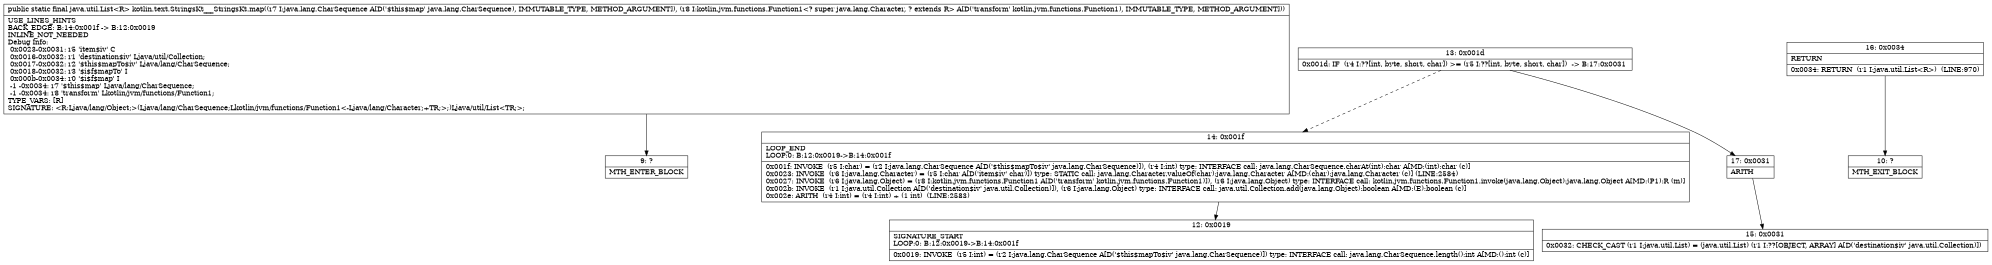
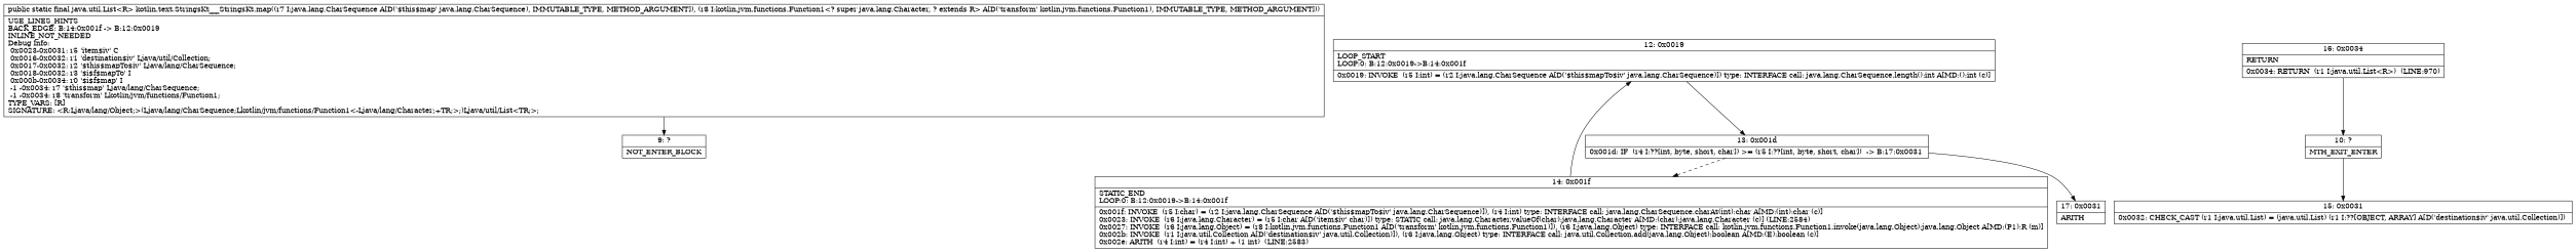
  digraph {
    node [shape=record]
-   n1 [label="{9\:\ ?|MTH_ENTER_BLOCK\l}"]
-   n2 [label="{12\:\ 0x0019|SIGNATURE_START\lLOOP:0: B:12:0x0019\-\>B:14:0x001f\l|0x0019: INVOKE  (r5 I:int) = (r2 I:java.lang.CharSequence A[D('$this$mapTo$iv' java.lang.CharSequence)]) type: INTERFACE call: java.lang.CharSequence.length():int A[MD:():int (c)]\l}"]
+   n1 [label="{9\:\ ?|NOT_ENTER_BLOCK\l}"]
+   n2 [label="{12\:\ 0x0019|LOOP_START\lLOOP:0: B:12:0x0019\-\>B:14:0x001f\l|0x0019: INVOKE  (r5 I:int) = (r2 I:java.lang.CharSequence A[D('$this$mapTo$iv' java.lang.CharSequence)]) type: INTERFACE call: java.lang.CharSequence.length():int A[MD:():int (c)]\l}"]
    n3 [label="{13\:\ 0x001d|0x001d: IF  (r4 I:??[int, byte, short, char]) \>= (r5 I:??[int, byte, short, char])  \-\> B:17:0x0031 \l}"]
-   n4 [label="{14\:\ 0x001f|LOOP_END\lLOOP:0: B:12:0x0019\-\>B:14:0x001f\l|0x001f: INVOKE  (r5 I:char) = (r2 I:java.lang.CharSequence A[D('$this$mapTo$iv' java.lang.CharSequence)]), (r4 I:int) type: INTERFACE call: java.lang.CharSequence.charAt(int):char A[MD:(int):char (c)]\l0x0023: INVOKE  (r6 I:java.lang.Character) = (r5 I:char A[D('item$iv' char)]) type: STATIC call: java.lang.Character.valueOf(char):java.lang.Character A[MD:(char):java.lang.Character (c)] (LINE:2584)\l0x0027: INVOKE  (r6 I:java.lang.Object) = (r8 I:kotlin.jvm.functions.Function1 A[D('transform' kotlin.jvm.functions.Function1)]), (r6 I:java.lang.Object) type: INTERFACE call: kotlin.jvm.functions.Function1.invoke(java.lang.Object):java.lang.Object A[MD:(P1):R (m)]\l0x002b: INVOKE  (r1 I:java.util.Collection A[D('destination$iv' java.util.Collection)]), (r6 I:java.lang.Object) type: INTERFACE call: java.util.Collection.add(java.lang.Object):boolean A[MD:(E):boolean (c)]\l0x002e: ARITH  (r4 I:int) = (r4 I:int) + (1 int)  (LINE:2583)\l}"]
+   n4 [label="{14\:\ 0x001f|STATIC_END\lLOOP:0: B:12:0x0019\-\>B:14:0x001f\l|0x001f: INVOKE  (r5 I:char) = (r2 I:java.lang.CharSequence A[D('$this$mapTo$iv' java.lang.CharSequence)]), (r4 I:int) type: INTERFACE call: java.lang.CharSequence.charAt(int):char A[MD:(int):char (c)]\l0x0023: INVOKE  (r6 I:java.lang.Character) = (r5 I:char A[D('item$iv' char)]) type: STATIC call: java.lang.Character.valueOf(char):java.lang.Character A[MD:(char):java.lang.Character (c)] (LINE:2584)\l0x0027: INVOKE  (r6 I:java.lang.Object) = (r8 I:kotlin.jvm.functions.Function1 A[D('transform' kotlin.jvm.functions.Function1)]), (r6 I:java.lang.Object) type: INTERFACE call: kotlin.jvm.functions.Function1.invoke(java.lang.Object):java.lang.Object A[MD:(P1):R (m)]\l0x002b: INVOKE  (r1 I:java.util.Collection A[D('destination$iv' java.util.Collection)]), (r6 I:java.lang.Object) type: INTERFACE call: java.util.Collection.add(java.lang.Object):boolean A[MD:(E):boolean (c)]\l0x002e: ARITH  (r4 I:int) = (r4 I:int) + (1 int)  (LINE:2583)\l}"]
    n5 [label="{17\:\ 0x0031|ARITH\l}"]
    n6 [label="{15\:\ 0x0031|0x0032: CHECK_CAST (r1 I:java.util.List) = (java.util.List) (r1 I:??[OBJECT, ARRAY] A[D('destination$iv' java.util.Collection)]) \l}"]
    n7 [label="{16\:\ 0x0034|RETURN\l|0x0034: RETURN  (r1 I:java.util.List\<R\>)  (LINE:970)\l}"]
-   n8 [label="{10\:\ ?|MTH_EXIT_BLOCK\l}"]
+   n8 [label="{10\:\ ?|MTH_EXIT_ENTER\l}"]
    n9 [label="{public static final java.util.List\<R\> kotlin.text.StringsKt___StringsKt.map((r7 I:java.lang.CharSequence A[D('$this$map' java.lang.CharSequence), IMMUTABLE_TYPE, METHOD_ARGUMENT]), (r8 I:kotlin.jvm.functions.Function1\<? super java.lang.Character, ? extends R\> A[D('transform' kotlin.jvm.functions.Function1), IMMUTABLE_TYPE, METHOD_ARGUMENT]))  | USE_LINES_HINTS\lBACK_EDGE: B:14:0x001f \-\> B:12:0x0019\lINLINE_NOT_NEEDED\lDebug Info:\l  0x0023\-0x0031: r5 'item$iv' C\l  0x0016\-0x0032: r1 'destination$iv' Ljava\/util\/Collection;\l  0x0017\-0x0032: r2 '$this$mapTo$iv' Ljava\/lang\/CharSequence;\l  0x0018\-0x0032: r3 '$i$f$mapTo' I\l  0x000b\-0x0034: r0 '$i$f$map' I\l  \-1 \-0x0034: r7 '$this$map' Ljava\/lang\/CharSequence;\l  \-1 \-0x0034: r8 'transform' Lkotlin\/jvm\/functions\/Function1;\lTYPE_VARS: [R]\lSIGNATURE: \<R:Ljava\/lang\/Object;\>(Ljava\/lang\/CharSequence;Lkotlin\/jvm\/functions\/Function1\<\-Ljava\/lang\/Character;+TR;\>;)Ljava\/util\/List\<TR;\>;\l}"]
+   n2 -> n3
    n3 -> n4 [style=dashed]
    n3 -> n5
    n4 -> n2
-   n5 -> n6
+   n8 -> n6
    n7 -> n8
    n9 -> n1
  }
